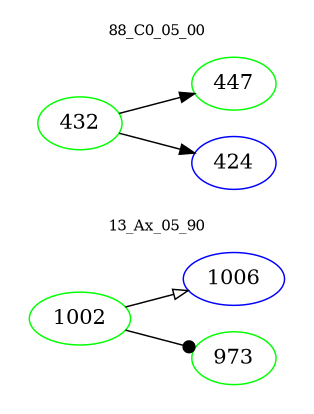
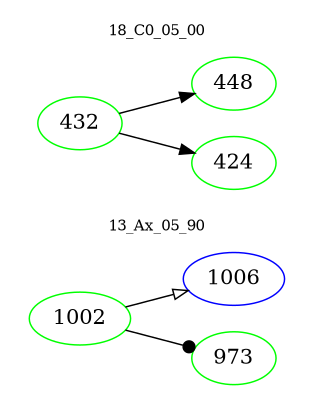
  digraph {
    rankdir=LR
    node [color=green]
    edge [arrowhead=normal color=black]
    n1 [label=1002]
    n2 [label=973]
    n3 [color=blue label=1006]
    n4 [label=432]
-   n5 [color=blue label=424]
-   n6 [label=447]
+   n5 [label=424]
+   n6 [label=448]
    subgraph cluster_1 {
      color=white
      fontsize=10
      label="13_Ax_05_90"
      n1
      n2
      n3
    }
    subgraph cluster_2 {
      color=white
      fontsize=10
-     label="88_C0_05_00"
+     label="18_C0_05_00"
      n4
      n5
      n6
    }
    n1 -> n2 [arrowhead=dot]
    n1 -> n3 [arrowhead=onormal]
    n4 -> n5
    n4 -> n6
  }
